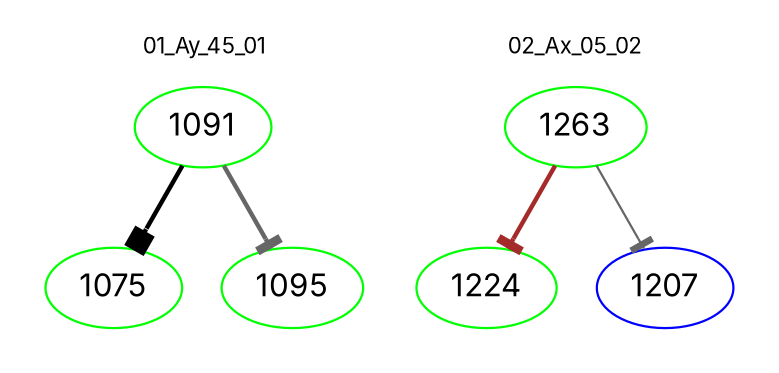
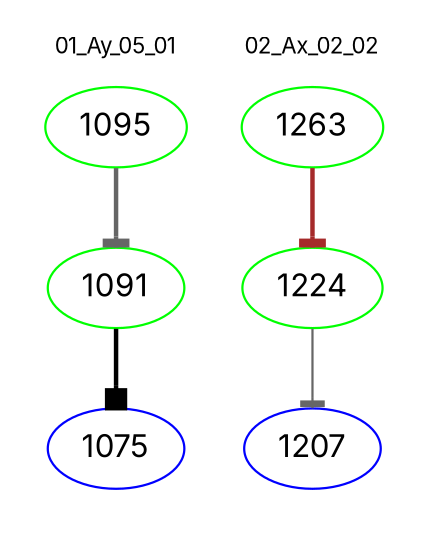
  digraph {
    fontname=Inter
    node [color=green fontname=Inter]
    edge [arrowhead=tee color=gray40 fontname=Inter style=bold]
    n1 [label=1091]
-   n2 [label=1075]
+   n2 [color=blue label=1075]
    n3 [label=1095]
    n4 [label=1263]
    n5 [label=1224]
    n6 [color=blue label=1207]
    subgraph cluster_1 {
      color=white
      fontsize=10
-     label="01_Ay_45_01"
+     label="01_Ay_05_01"
      n1
      n2
      n3
    }
    subgraph cluster_2 {
      color=white
      fontsize=10
-     label="02_Ax_05_02"
+     label="02_Ax_02_02"
      n4
      n5
      n6
    }
    n1 -> n2 [arrowhead=box color=black]
-   n1 -> n3
+   n3 -> n1
    n4 -> n5 [color=brown]
-   n4 -> n6 [style=solid]
+   n5 -> n6 [style=solid]
  }
